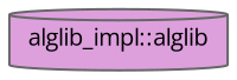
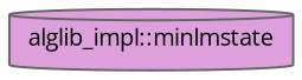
  digraph {
    rankdir=TB
    fontname="Open Sans"
-   n1 [color=gray40 fillcolor=plum fontname="Open Sans" fontsize=10 height=0.2 label="alglib_impl::alglib" shape=cylinder style=filled width=0.4]
+   n1 [color=gray40 fillcolor=plum fontname="Open Sans" fontsize=10 height=0.2 label="alglib_impl::minlmstate" shape=cylinder style=filled width=0.4]
  }
